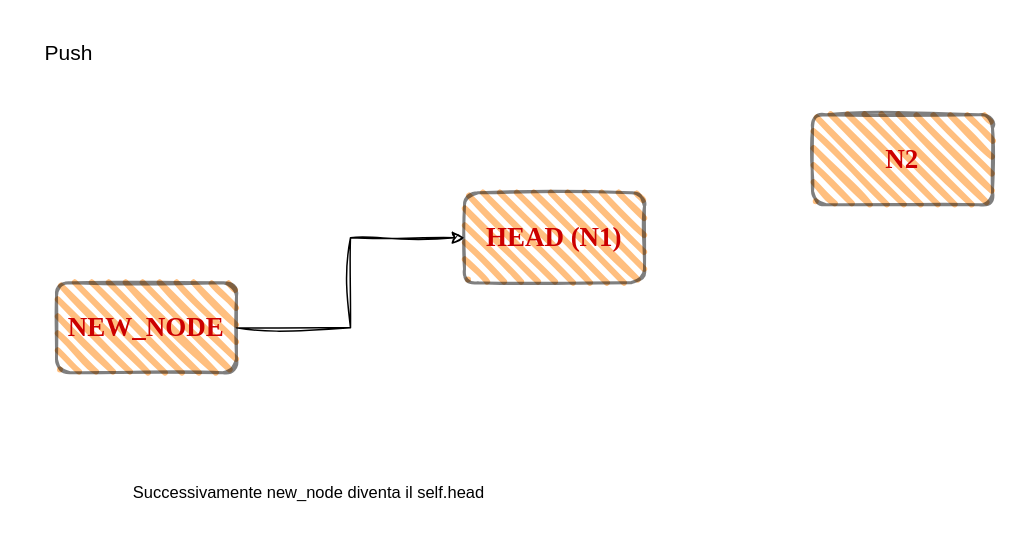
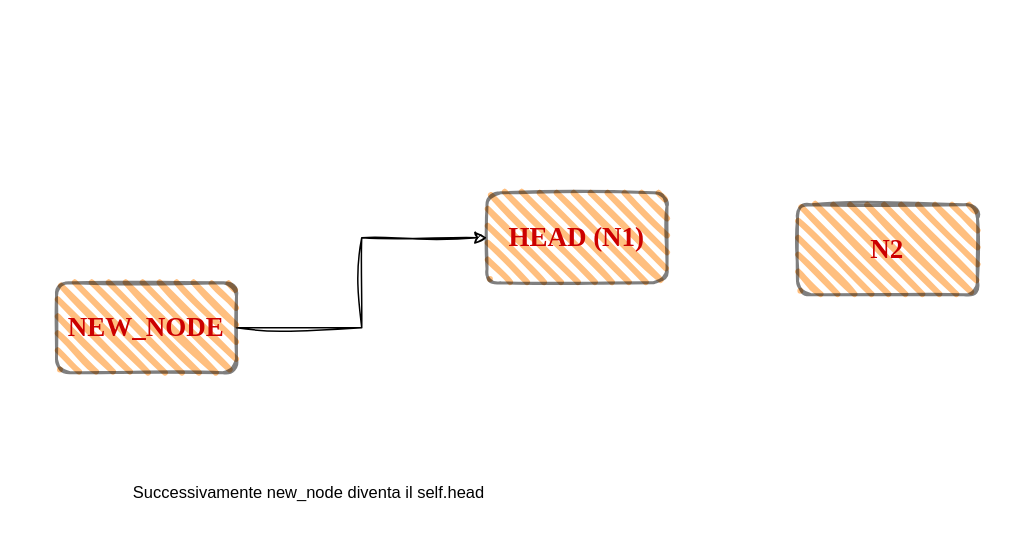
  <mxCell id="0" />
  <mxCell id="1" parent="0" />
- <mxCell id="2" value="&lt;font size=&quot;1&quot; face=&quot;Comic Sans MS&quot; color=&quot;#cc0000&quot;&gt;&lt;b style=&quot;font-size: 18px;&quot;&gt;N2&lt;/b&gt;&lt;/font&gt;" style="rounded=1;whiteSpace=wrap;html=1;strokeWidth=2;fillWeight=4;hachureGap=8;hachureAngle=45;fillColor=#FF8000;sketch=1;gradientColor=none;strokeColor=#000000;perimeterSpacing=0;opacity=50;" parent="1" vertex="1"><mxGeometry x="541" y="76" width="120" height="60" as="geometry" /></mxCell>
+ <mxCell id="2" value="&lt;font size=&quot;1&quot; face=&quot;Comic Sans MS&quot; color=&quot;#cc0000&quot;&gt;&lt;b style=&quot;font-size: 18px;&quot;&gt;N2&lt;/b&gt;&lt;/font&gt;" style="rounded=1;whiteSpace=wrap;html=1;strokeWidth=2;fillWeight=4;hachureGap=8;hachureAngle=45;fillColor=#FF8000;sketch=1;gradientColor=none;strokeColor=#000000;perimeterSpacing=0;opacity=50;" parent="1" vertex="1"><mxGeometry x="531" y="136" width="120" height="60" as="geometry" /></mxCell>
  <mxCell id="3" style="edgeStyle=orthogonalEdgeStyle;rounded=0;orthogonalLoop=1;jettySize=auto;html=1;exitX=1;exitY=0.5;exitDx=0;exitDy=0;strokeColor=#000000;sketch=1;curveFitting=1;jiggle=2;" parent="1" source="4" target="7" edge="1"><mxGeometry relative="1" as="geometry" /></mxCell>
  <mxCell id="4" value="&lt;font size=&quot;1&quot; face=&quot;Comic Sans MS&quot; color=&quot;#cc0000&quot;&gt;&lt;b style=&quot;font-size: 18px;&quot;&gt;NEW_NODE&lt;/b&gt;&lt;/font&gt;" style="rounded=1;whiteSpace=wrap;html=1;strokeWidth=2;fillWeight=4;hachureGap=8;hachureAngle=45;fillColor=#FF8000;sketch=1;gradientColor=none;strokeColor=#000000;perimeterSpacing=0;opacity=50;" parent="1" vertex="1"><mxGeometry x="37" y="188" width="120" height="60" as="geometry" /></mxCell>
  <mxCell id="5" value="Successivamente new_node diventa il self.head" style="text;html=1;align=center;verticalAlign=middle;resizable=0;points=[];autosize=1;strokeColor=none;fillColor=none;fontFamily=Helvetica;fontSize=11;fontColor=default;labelBackgroundColor=default;" parent="1" vertex="1"><mxGeometry x="79" y="315" width="252" height="25" as="geometry" /></mxCell>
- <mxCell id="6" value="&lt;font style=&quot;font-size: 14px;&quot; color=&quot;#000000&quot;&gt;Push&lt;/font&gt;" style="text;html=1;align=center;verticalAlign=middle;resizable=0;points=[];autosize=1;fontFamily=Helvetica;fontSize=11;labelBackgroundColor=#FFFFFF;fillColor=none;" parent="1" vertex="1"><mxGeometry x="20" y="20" width="50" height="29" as="geometry" /></mxCell>
- <mxCell id="7" value="&lt;font size=&quot;1&quot; face=&quot;Comic Sans MS&quot; color=&quot;#cc0000&quot;&gt;&lt;b style=&quot;font-size: 18px;&quot;&gt;HEAD (N1)&lt;/b&gt;&lt;/font&gt;" style="rounded=1;whiteSpace=wrap;html=1;strokeWidth=2;fillWeight=4;hachureGap=8;hachureAngle=45;fillColor=#FF8000;sketch=1;gradientColor=none;strokeColor=#000000;perimeterSpacing=0;opacity=50;" parent="1" vertex="1"><mxGeometry x="309" y="128" width="120" height="60" as="geometry" /></mxCell>
+ <mxCell id="7" value="&lt;font size=&quot;1&quot; face=&quot;Comic Sans MS&quot; color=&quot;#cc0000&quot;&gt;&lt;b style=&quot;font-size: 18px;&quot;&gt;HEAD (N1)&lt;/b&gt;&lt;/font&gt;" style="rounded=1;whiteSpace=wrap;html=1;strokeWidth=2;fillWeight=4;hachureGap=8;hachureAngle=45;fillColor=#FF8000;sketch=1;gradientColor=none;strokeColor=#000000;perimeterSpacing=0;opacity=50;" parent="1" vertex="1"><mxGeometry x="324" y="128" width="120" height="60" as="geometry" /></mxCell>
